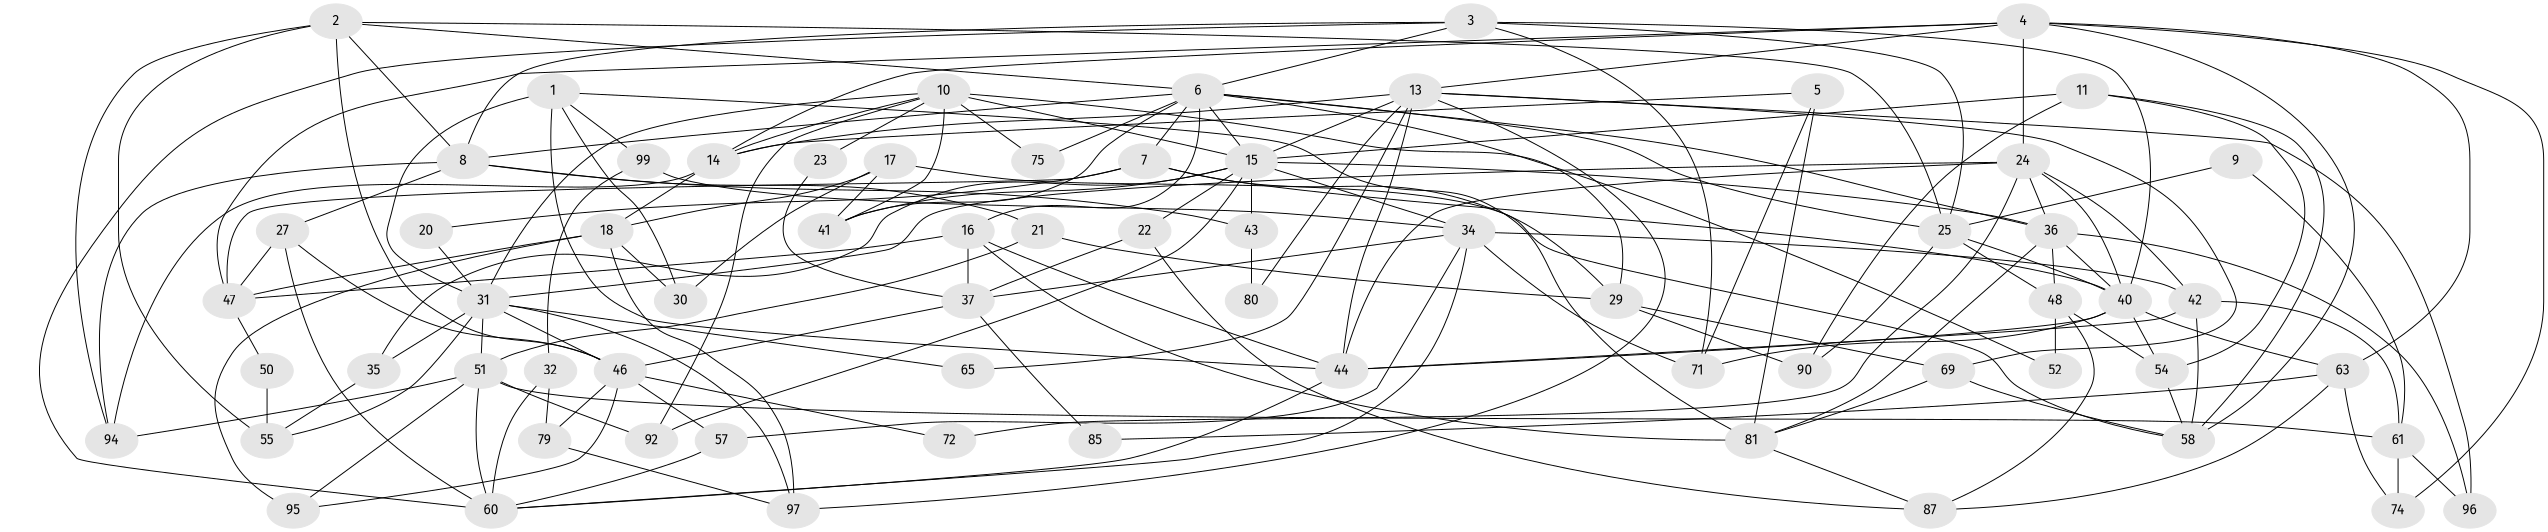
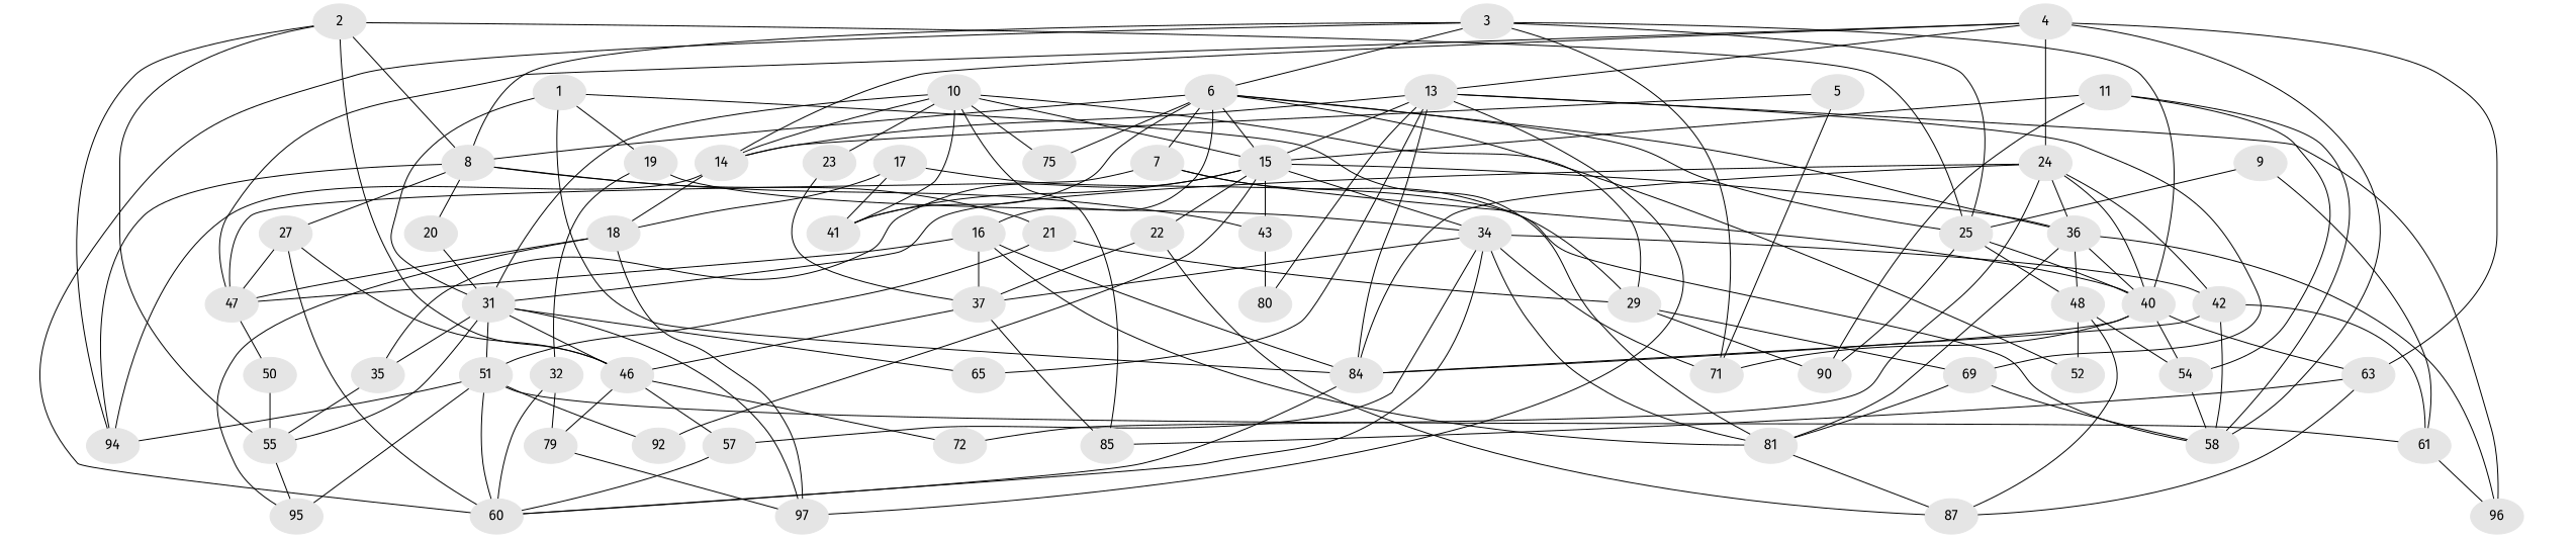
  graph {
    fontname="Fira Sans"
    node [color=gray90 fontname="Fira Sans" style=filled]
    edge [fontname="Fira Sans"]
    1
-   19 [label=99]
-   30
+   19
    31 [super="+73"]
-   44 [super="+62"]
+   44 [super="+62" label=84]
    81 [super="+86"]
    34 [super="+53"]
    32
    46 [super="+49"]
    55
    65
    97
    35
    51 [super="+88"]
    60 [super="+64"]
    87
    2 [super="+26"]
    6 [super="+68"]
    8 [super="+77"]
    25
    94
    7
    15 [super="+70"]
    16 [super="+39"]
    36 [super="+91"]
    41 [super="+58"]
    52
    75
    20
    21
    27 [super="+59"]
    43
    40 [super="+89"]
    90
    48 [super="+83"]
    95
    72
    79
    57
    3 [super="+38"]
    71
    4 [super="+12"]
    13 [super="+33"]
    14 [super="+28"]
    24 [super="+93"]
    47
    63 [super="+67"]
-   74 [super="+84"]
    n49 [label=58]
    54
    69
    80
    96
    18 [super="+82"]
    42 [super="+56"]
    50
    85
    5
    29
    92
    22
    37 [super="+78"]
    9
    61
    10 [super="+45"]
    23
    11 [super="+76"]
    17 [super="+66"]
    1 -- 19
-   1 -- 30
    1 -- 31
    1 -- 44
    1 -- 81
    19 -- 34
    19 -- 32
    31 -- 46
    31 -- 55
    31 -- 65
    31 -- 97
    31 -- 35
    31 -- 51
    44 -- 60
    81 -- 87
-   5 -- 81
+   34 -- 81
    34 -- 60
    34 -- 57
    34 -- 71
    34 -- 42
    34 -- 37
    32 -- 60
    32 -- 79
-   46 -- 95
+   55 -- 95
    46 -- 72
    46 -- 79
    46 -- 57
    35 -- 55
    51 -- 60
    51 -- 94
    51 -- 95
    51 -- 92 [weight=2]
    51 -- 61
    2 -- 46 [weight=2]
    2 -- 55
-   2 -- 6
    2 -- 8
    2 -- 25
    2 -- 94
    6 -- 8
    6 -- 25
    6 -- 7
    6 -- 15
    6 -- 16
    6 -- 36
    6 -- 41
    6 -- 52
    6 -- 75
    8 -- 94
-   7 -- 20
+   8 -- 20
    8 -- 21
    8 -- 27
    8 -- 43
    25 -- 40
    25 -- 90
    25 -- 48
    7 -- 40
    7 -- 47
    7 -- 29
    15 -- 34
    15 -- 35
    15 -- 36
    15 -- 41
    15 -- 43
    15 -- 92
    15 -- 22
    16 -- 44
    16 -- 81
    16 -- 47
    16 -- 37
    36 -- 81
    36 -- 40
    36 -- 48
    36 -- 96
    20 -- 31
    21 -- 51
    21 -- 29
    27 -- 46
    27 -- 60
    27 -- 47
    43 -- 80
    40 -- 44
    40 -- 71
    40 -- 63
    40 -- 54
    48 -- 87
    48 -- 52
    48 -- 54
    79 -- 97
    57 -- 60
    3 -- 60
    3 -- 6
    3 -- 8
    3 -- 25
    3 -- 40
    3 -- 71
    4 -- 13
    4 -- 14
    4 -- 24
    4 -- 47
    4 -- 63
-   4 -- 74
    4 -- n49
    13 -- 44
    13 -- 65
    13 -- 97
    13 -- 15
    13 -- 14
    13 -- 69
    13 -- 80
    13 -- 96
    14 -- 94
    14 -- 18
    24 -- 31
    24 -- 44
    24 -- 36
    24 -- 40
    24 -- 72
    24 -- 42
    47 -- 50
    63 -- 87
-   63 -- 74
    63 -- 85
    54 -- n49
    69 -- 81
    69 -- n49
-   18 -- 30
    18 -- 97
    18 -- 95
    18 -- 47
    42 -- 44
    42 -- n49
    42 -- 61
    50 -- 55
    5 -- 71
    5 -- 14
    29 -- 90
    29 -- 69
    22 -- 87
    22 -- 37
    37 -- 46
    37 -- 85
    9 -- 25
    9 -- 61
-   61 -- 74
    61 -- 96
    10 -- 31
    10 -- 15
    10 -- 41
    10 -- 75
    10 -- 14
    10 -- 29
-   10 -- 92
+   10 -- 85
    10 -- 23
    23 -- 37
    11 -- 15
    11 -- 90
    11 -- n49
    11 -- 54
-   17 -- 30
    17 -- 41
    17 -- n49
    17 -- 18
  }
